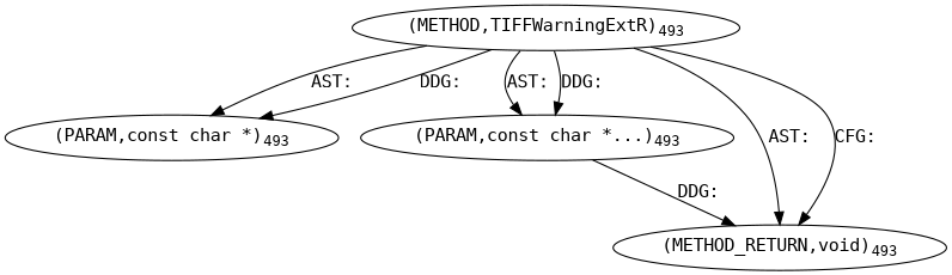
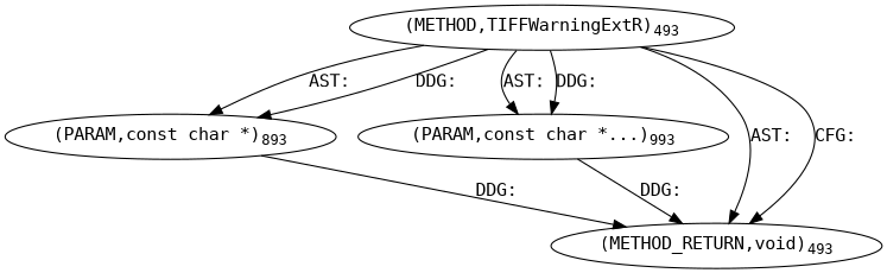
  digraph {
    fontname="DejaVu Sans Mono"
    node [fontname="DejaVu Sans Mono"]
    edge [fontname="DejaVu Sans Mono"]
    n1 [label=<(METHOD,TIFFWarningExtR)<SUB>493</SUB>>]
-   n2 [label=<(PARAM,const char *)<SUB>493</SUB>>]
-   n3 [label=<(PARAM,const char *...)<SUB>493</SUB>>]
+   n2 [label=<(PARAM,const char *)<SUB>893</SUB>>]
+   n3 [label=<(PARAM,const char *...)<SUB>993</SUB>>]
    n4 [label=<(METHOD_RETURN,void)<SUB>493</SUB>>]
    n1 -> n2 [label="AST: "]
    n1 -> n2 [label="DDG: "]
    n1 -> n3 [label="AST: "]
    n1 -> n3 [label="DDG: "]
    n1 -> n4 [label="AST: "]
    n1 -> n4 [label="CFG: "]
+   n2 -> n4 [label="DDG: "]
    n3 -> n4 [label="DDG: "]
  }
